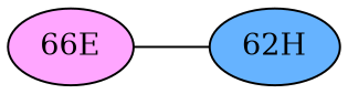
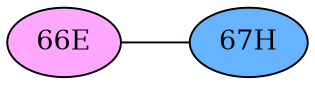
  graph {
    rankdir=LR
    node [style=radial]
    "66E" [fillcolor="#FFA6FF"]
-   "67H" [fillcolor="#66B3FF" label="62H"]
+   "67H" [fillcolor="#66B3FF"]
    "66E" -- "67H" [penwidth=1]
  }
